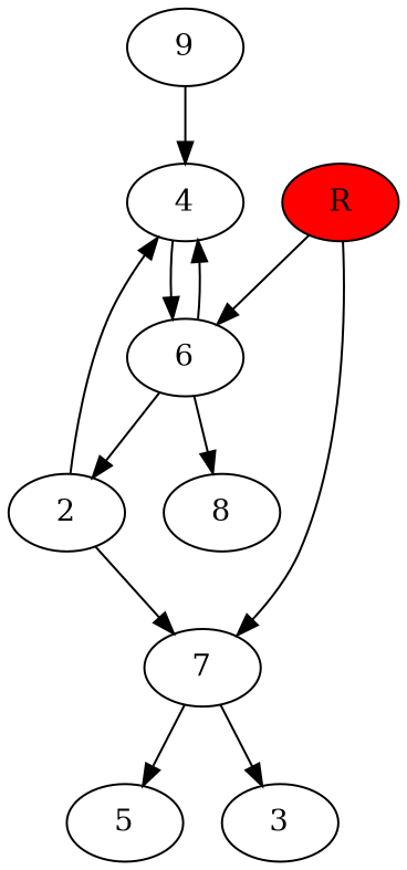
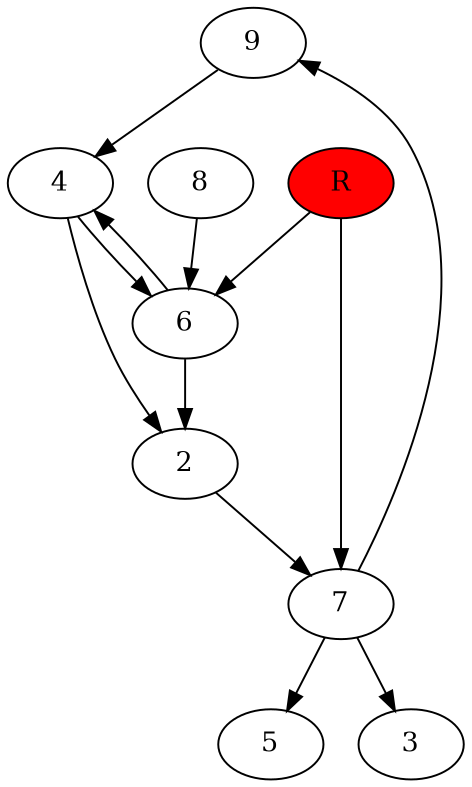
  digraph {
    n1 [label=9]
    4
    2
    6
    7
    5
    3
    8
    R [fillcolor="#ff0000" style=filled]
    n1 -> 4
-   2 -> 4
+   4 -> 2
    4 -> 6
    2 -> 7
    6 -> 4
    6 -> 2
+   7 -> n1
    7 -> 5
    7 -> 3
-   6 -> 8
+   8 -> 6
    R -> 6
    R -> 7
  }
